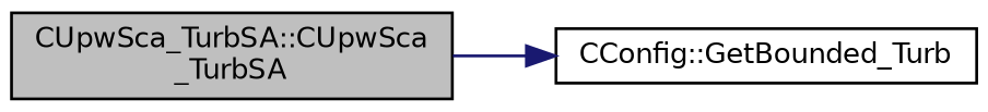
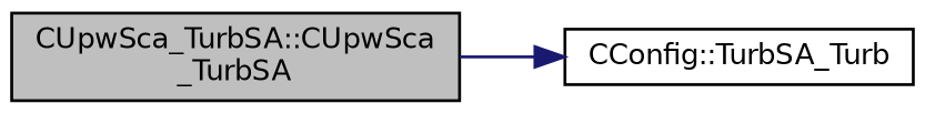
  digraph {
    rankdir=LR
    node [color=black fontname=Helvetica fontsize=10 shape=record style=filled]
    n1 [fillcolor=grey75 fontcolor=black height=0.2 label="CUpwSca_TurbSA::CUpwSca\l_TurbSA" width=0.4]
-   n2 [fillcolor=white height=0.2 label="CConfig::GetBounded_Turb" width=0.4]
+   n2 [fillcolor=white height=0.2 label="CConfig::TurbSA_Turb" width=0.4]
    n1 -> n2 [color=midnightblue fontname=Helvetica fontsize=10 labelfontname=Helvetica labelfontsize=10 style=solid]
  }
